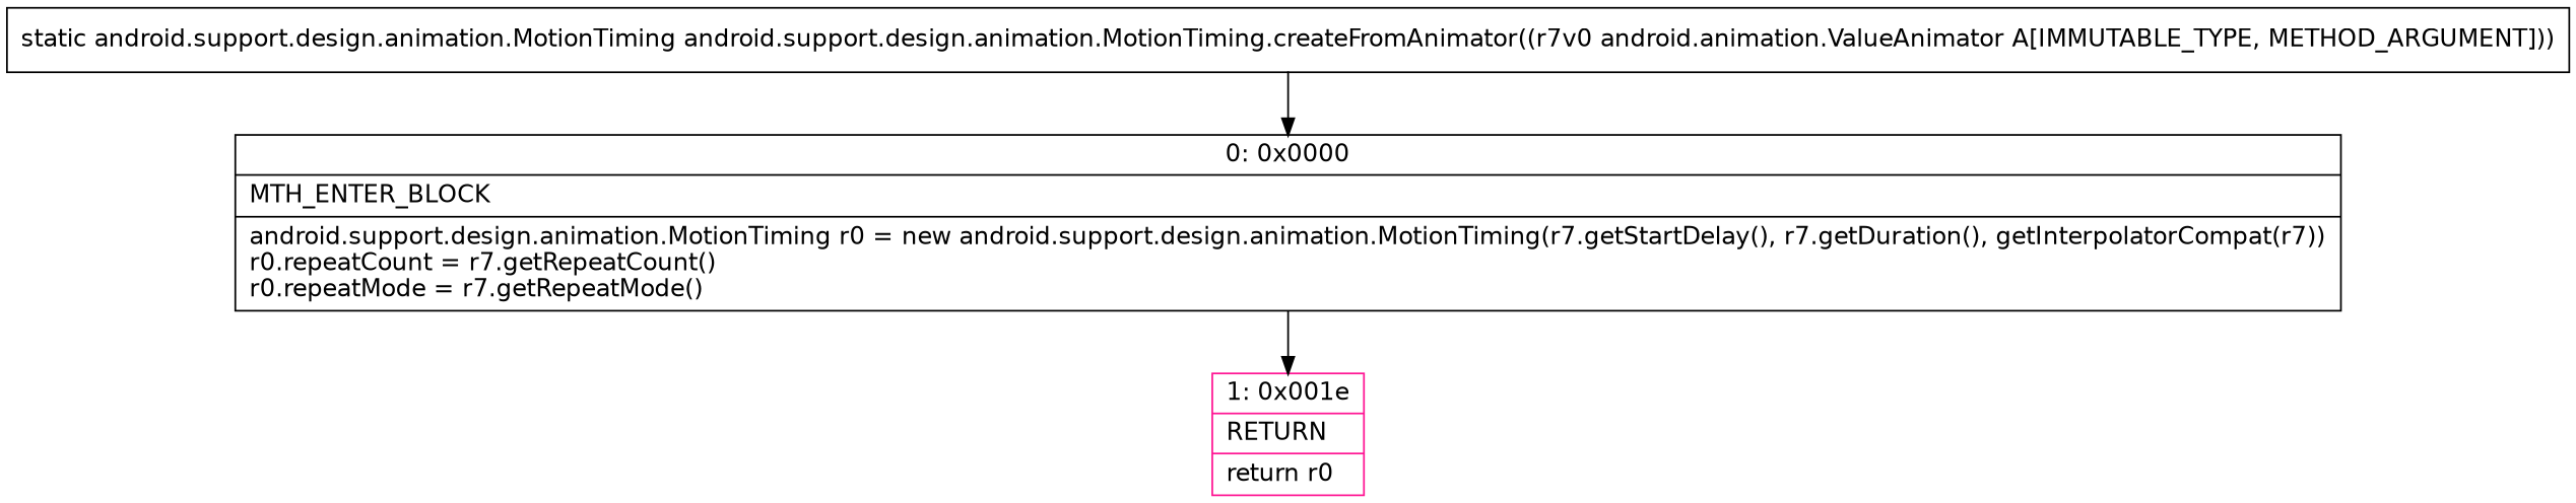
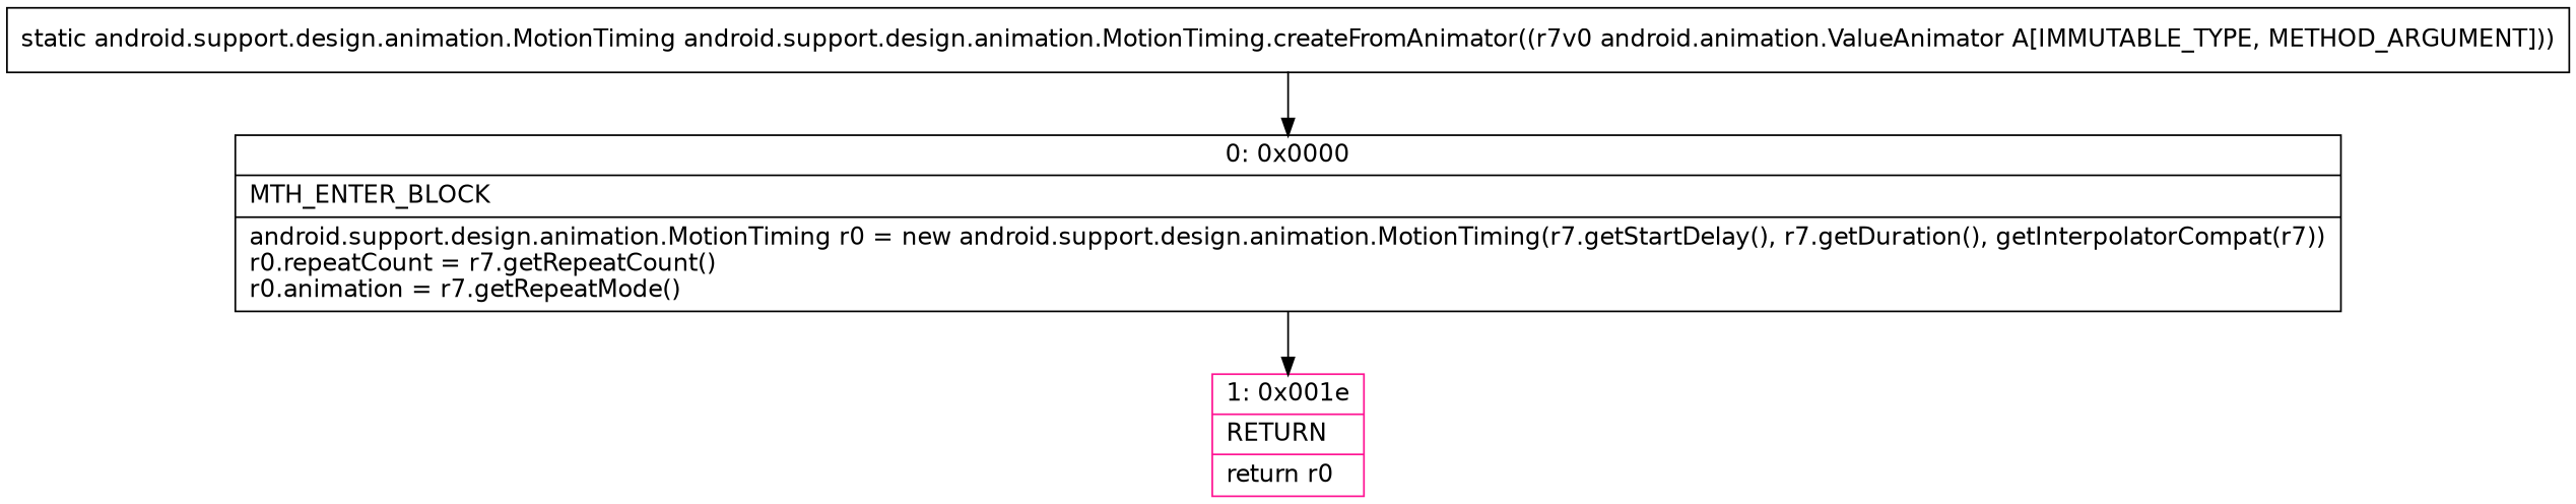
  digraph {
    fontname="DejaVu Sans"
    node [shape=record color=black fontname="DejaVu Sans"]
    edge [fontname="DejaVu Sans"]
-   n1 [label="{0\:\ 0x0000|MTH_ENTER_BLOCK\l|android.support.design.animation.MotionTiming r0 = new android.support.design.animation.MotionTiming(r7.getStartDelay(), r7.getDuration(), getInterpolatorCompat(r7))\lr0.repeatCount = r7.getRepeatCount()\lr0.repeatMode = r7.getRepeatMode()\l}"]
+   n1 [label="{0\:\ 0x0000|MTH_ENTER_BLOCK\l|android.support.design.animation.MotionTiming r0 = new android.support.design.animation.MotionTiming(r7.getStartDelay(), r7.getDuration(), getInterpolatorCompat(r7))\lr0.repeatCount = r7.getRepeatCount()\lr0.animation = r7.getRepeatMode()\l}"]
    n2 [label="{1\:\ 0x001e|RETURN\l|return r0\l}" color=deeppink]
    n3 [label="{static android.support.design.animation.MotionTiming android.support.design.animation.MotionTiming.createFromAnimator((r7v0 android.animation.ValueAnimator A[IMMUTABLE_TYPE, METHOD_ARGUMENT])) }"]
    n1 -> n2
    n3 -> n1
  }
